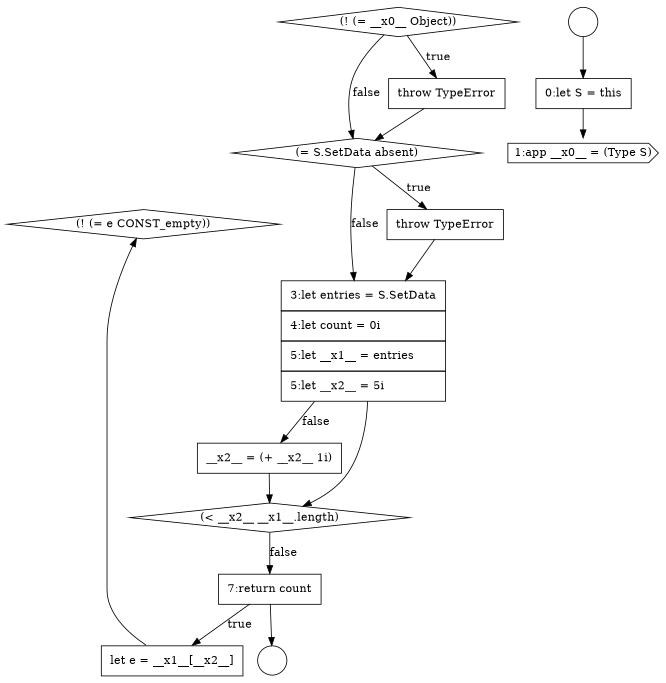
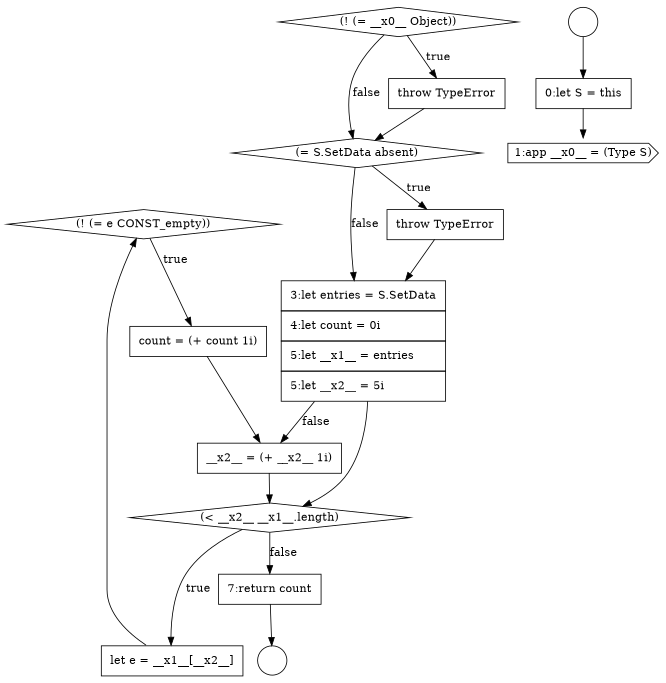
  digraph {
    node [color=black fillcolor=white shape=none style=filled margin=0]
    edge [color=black]
    n1 [label=<<font color="black">(! (= e CONST_empty))</font>> shape=diamond margin=""]
+   n2 [label=<<font color="black">     <table border="0" cellborder="1" cellspacing="0" cellpadding="10">       <tr><td align="left">count = (+ count 1i)</td></tr>     </table>   </font>>]
    n3 [label=<<font color="black">     <table border="0" cellborder="1" cellspacing="0" cellpadding="10">       <tr><td align="left">__x2__ = (+ __x2__ 1i)</td></tr>     </table>   </font>>]
    n4 [label=<<font color="black">(&lt; __x2__ __x1__.length)</font>> shape=diamond margin=""]
    n5 [label=<<font color="black">     <table border="0" cellborder="1" cellspacing="0" cellpadding="10">       <tr><td align="left">throw TypeError</td></tr>     </table>   </font>>]
    n6 [label=<<font color="black">     <table border="0" cellborder="1" cellspacing="0" cellpadding="10">       <tr><td align="left">3:let entries = S.SetData</td></tr>       <tr><td align="left">4:let count = 0i</td></tr>       <tr><td align="left">5:let __x1__ = entries</td></tr>       <tr><td align="left">5:let __x2__ = 5i</td></tr>     </table>   </font>>]
    n7 [label=" " shape=circle margin=""]
    n8 [label=<<font color="black">     <table border="0" cellborder="1" cellspacing="0" cellpadding="10">       <tr><td align="left">0:let S = this</td></tr>     </table>   </font>>]
    n9 [label=<<font color="black">1:app __x0__ = (Type S)</font>> shape=cds margin=""]
    n10 [label=<<font color="black">(! (= __x0__ Object))</font>> shape=diamond margin=""]
    n11 [label=<<font color="black">(= S.SetData absent)</font>> shape=diamond margin=""]
    n12 [label=<<font color="black">     <table border="0" cellborder="1" cellspacing="0" cellpadding="10">       <tr><td align="left">throw TypeError</td></tr>     </table>   </font>>]
    n13 [label=<<font color="black">     <table border="0" cellborder="1" cellspacing="0" cellpadding="10">       <tr><td align="left">7:return count</td></tr>     </table>   </font>>]
    n14 [label=<<font color="black">     <table border="0" cellborder="1" cellspacing="0" cellpadding="10">       <tr><td align="left">let e = __x1__[__x2__]</td></tr>     </table>   </font>>]
    n15 [label=" " shape=circle margin=""]
+   n1 -> n2 [label=<<font color="black">true</font>>]
+   n2 -> n3
    n3 -> n4
    n4 -> n13 [label=<<font color="black">false</font>>]
-   n13 -> n14 [label=<<font color="black">true</font>>]
+   n4 -> n14 [label=<<font color="black">true</font>>]
    n5 -> n6
    n6 -> n3 [label=<<font color="black">false</font>>]
    n6 -> n4
    n7 -> n8
    n8 -> n9
    n10 -> n11 [label=<<font color="black">false</font>>]
    n10 -> n12 [label=<<font color="black">true</font>>]
    n11 -> n5 [label=<<font color="black">true</font>>]
    n11 -> n6 [label=<<font color="black">false</font>>]
    n12 -> n11
    n13 -> n15
    n14 -> n1
  }
